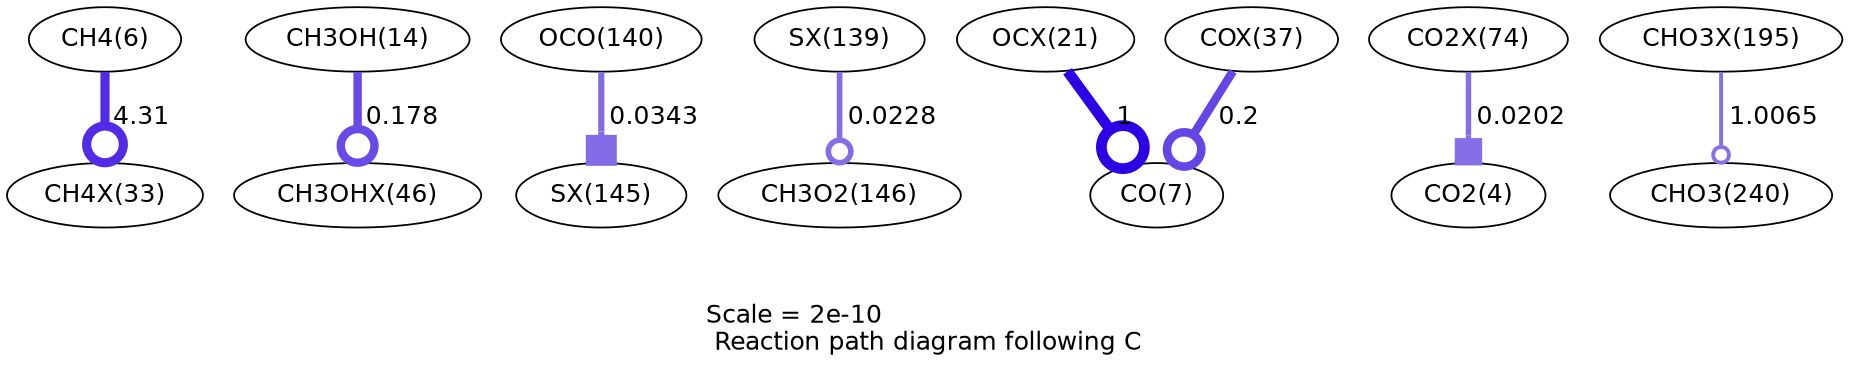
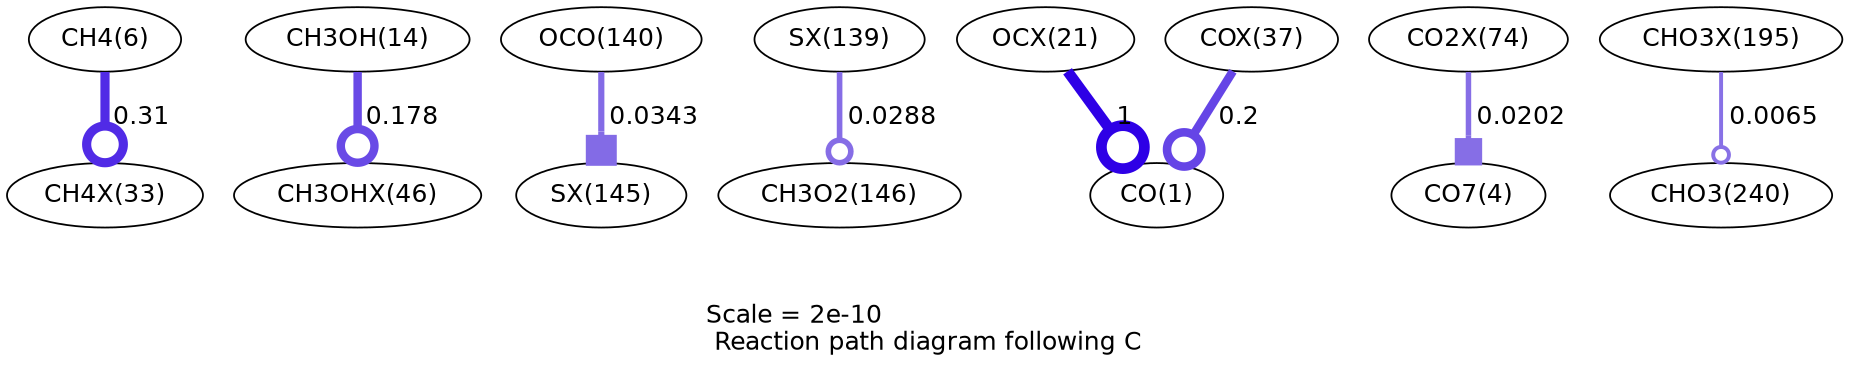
  digraph {
    fontname=Helvetica
    label="Scale = 2e-10\l Reaction path diagram following C"
    node [fontname=Helvetica]
    edge [arrowhead=odot fontname=Helvetica]
    n1 [label="CH4(6)"]
    n2 [label="CH4X(33)"]
    n3 [label="CH3OH(14)"]
    n4 [label="CH3OHX(46)"]
    n5 [label="OCO(140)"]
    n6 [label="SX(145)"]
    n7 [label="SX(139)"]
    n8 [label="CH3O2(146)"]
    n9 [label="OCX(21)"]
-   n10 [label="CO(7)"]
+   n10 [label="CO(1)"]
    n11 [label="COX(37)"]
    n12 [label="CO2X(74)"]
-   n13 [label="CO2(4)"]
+   n13 [label="CO7(4)"]
    n14 [label="CHO3X(195)"]
    n15 [label="CHO3(240)"]
-   n1 -> n2 [arrowsize=2.56 color="0.7, 0.81, 0.9" label=" 4.31" penwidth=5.12]
+   n1 -> n2 [arrowsize=2.56 color="0.7, 0.81, 0.9" label=" 0.31" penwidth=5.12]
    n3 -> n4 [arrowsize=2.35 color="0.7, 0.678, 0.9" label=" 0.178" penwidth=4.7]
    n5 -> n6 [arrowhead=box arrowsize=1.73 color="0.7, 0.534, 0.9" label=" 0.0343" penwidth=3.45]
-   n7 -> n8 [arrowsize=1.57 color="0.7, 0.523, 0.9" label=" 0.0228" penwidth=3.14]
+   n7 -> n8 [arrowsize=1.57 color="0.7, 0.523, 0.9" label=" 0.0288" penwidth=3.14]
    n9 -> n10 [arrowsize=3 color="0.7, 1.5, 0.9" label=" 1" penwidth=6]
    n11 -> n10 [arrowsize=2.39 color="0.7, 0.7, 0.9" label=" 0.2" penwidth=4.78]
    n12 -> n13 [arrowhead=box arrowsize=1.53 color="0.7, 0.52, 0.9" label=" 0.0202" penwidth=3.05]
-   n14 -> n15 [arrowsize=1.1 color="0.7, 0.507, 0.9" label=" 1.0065" penwidth=2.2]
+   n14 -> n15 [arrowsize=1.1 color="0.7, 0.507, 0.9" label=" 0.0065" penwidth=2.2]
  }
